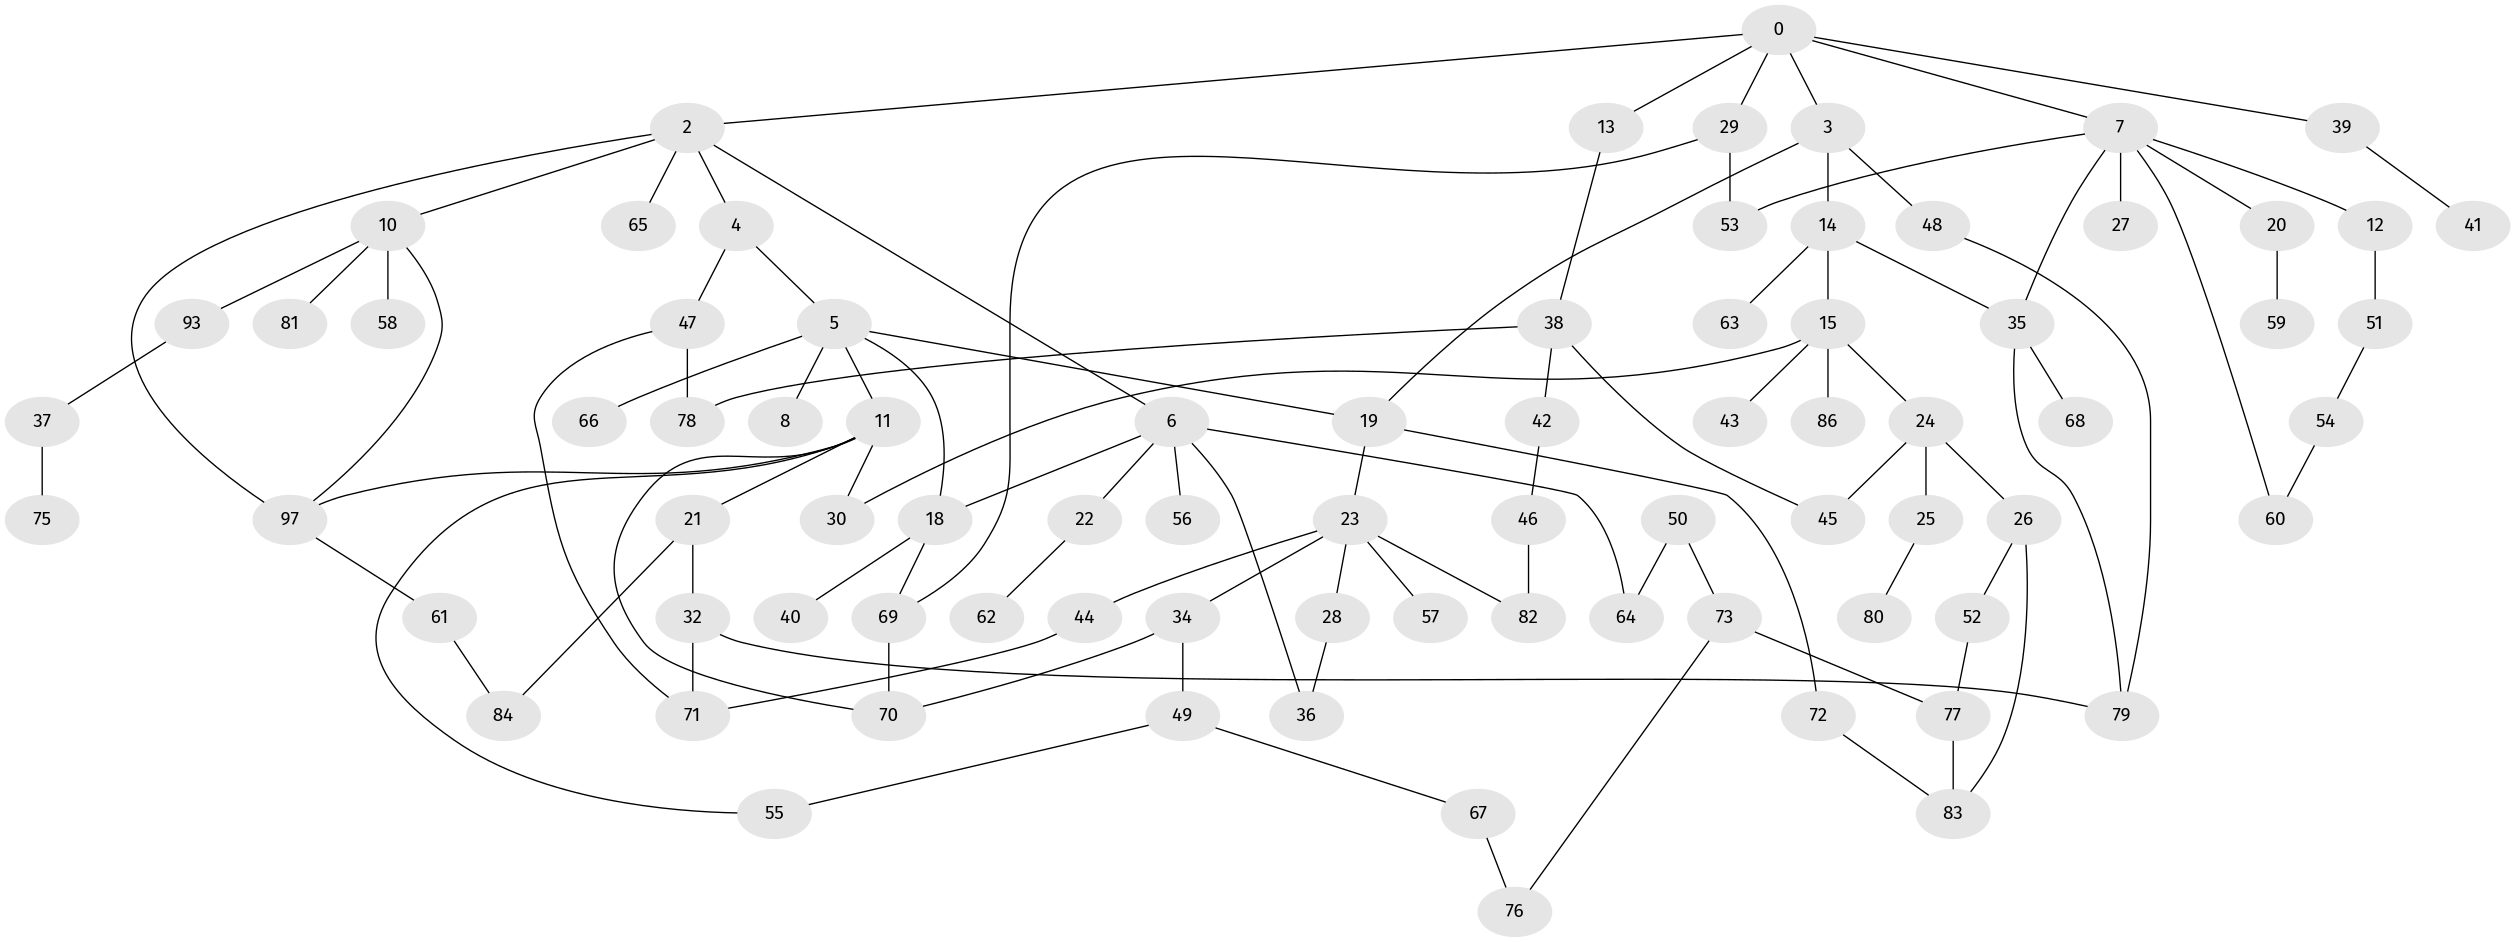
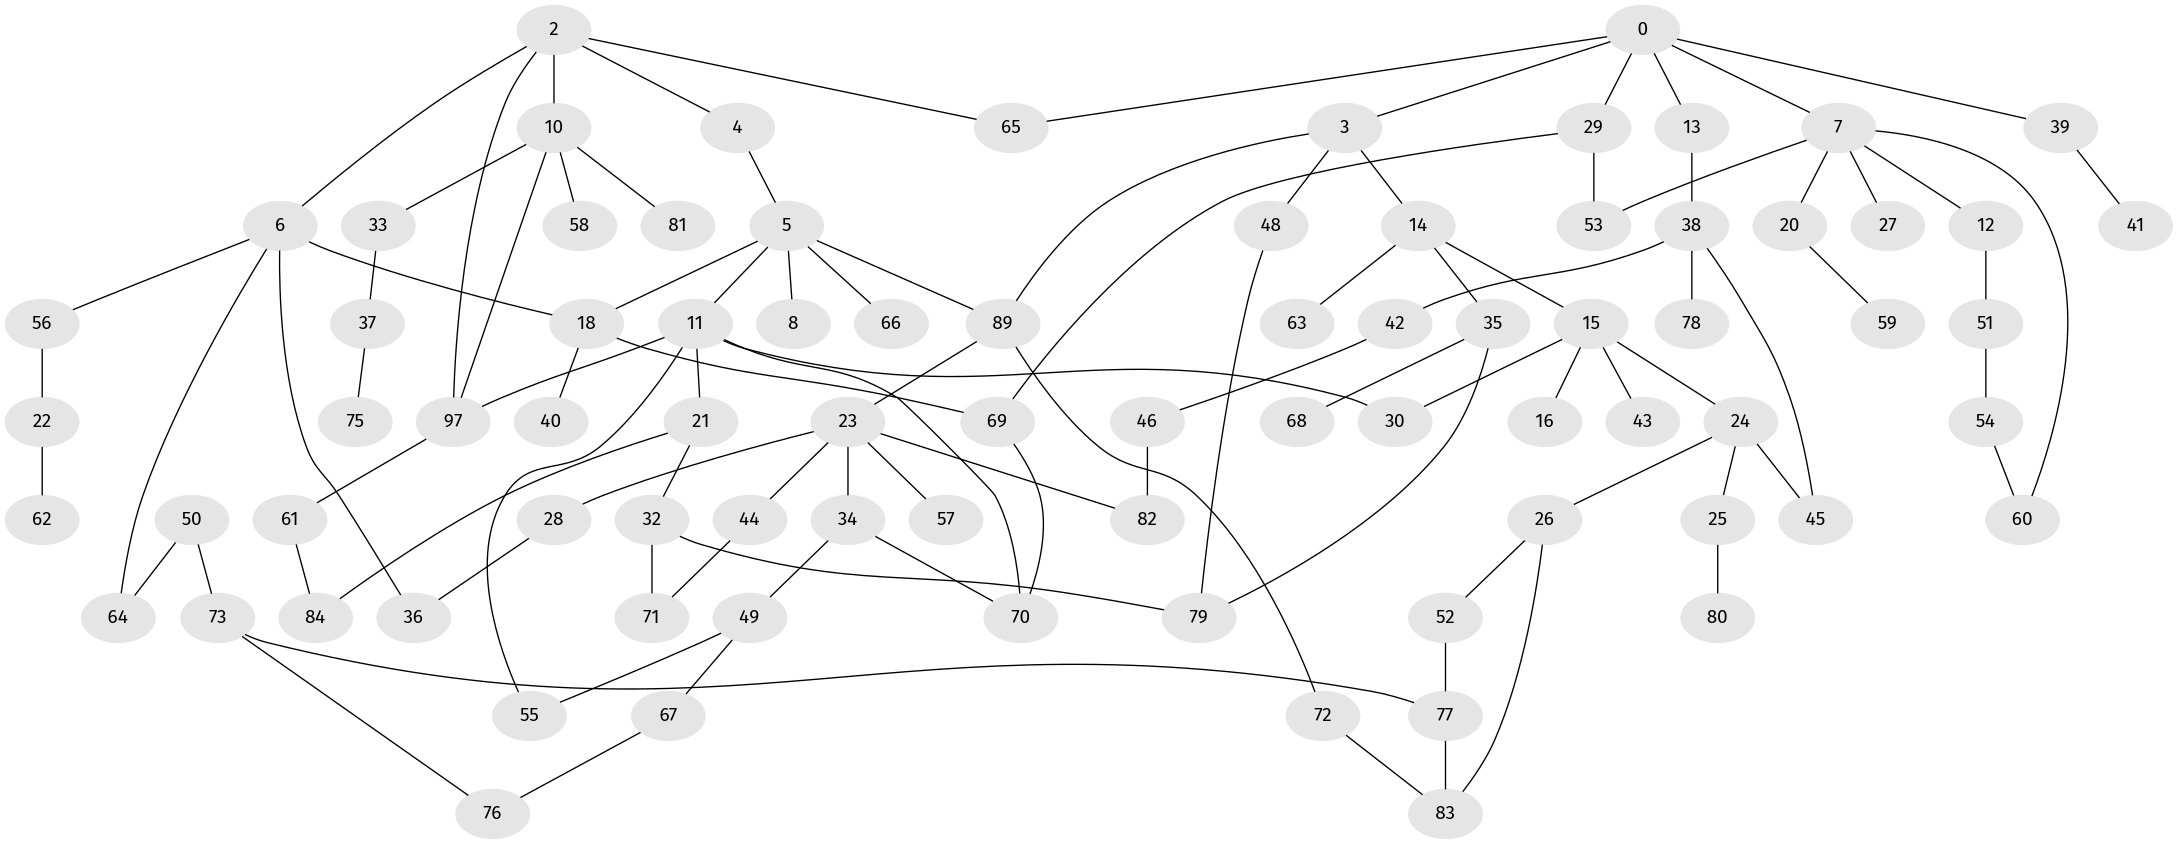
  graph {
    fontname="Fira Sans"
    node [color=gray90 fontname="Fira Sans" style=filled]
    edge [fontname="Fira Sans"]
    n1 [label=0]
    2
    3
    7
    13
    29
    39
    4
    6
    10
    n11 [label=97]
    65
    14
-   19
+   19 [label=89]
    48
    12
    20
    27
    35
    53
    60
    38
    69
    41
    5
-   47
    18
    22
    36
    56
    64
-   33 [label=93]
+   33
    58
    81
    61
    15
    63
    23
    72
    79
    8
    11
    66
    71
    78
    21
    30
    55
    70
    40
    62
    51
    59
    68
    37
    32
    n57 [label=84]
    54
    45
    42
-   16 [label=86]
+   16
    24
    43
    25
    26
    28
    34
    44
    57
    82
    83
    49
    80
    52
    77
    50
    73
    75
    67
    46
    76
-   n1 -- 2
+   n1 -- 65
    n1 -- 3
    n1 -- 7
    n1 -- 13
    n1 -- 29
    n1 -- 39
    2 -- 4
    2 -- 6
    2 -- 10
    2 -- n11
    2 -- 65
    3 -- 14
    3 -- 19
    3 -- 48
    7 -- 12
    7 -- 20
    7 -- 27
-   7 -- 35
    7 -- 53
    7 -- 60
    13 -- 38
    29 -- 53
    29 -- 69
    39 -- 41
    4 -- 5
-   4 -- 47
    6 -- 18
-   6 -- 22
+   56 -- 22
    6 -- 36
    6 -- 56
    6 -- 64
    10 -- n11
    10 -- 33
    10 -- 58
    10 -- 81
    n11 -- 61
    14 -- 35
    14 -- 15
    14 -- 63
    19 -- 23
    19 -- 72
    48 -- 79
    12 -- 51
    20 -- 59
    35 -- 79
    35 -- 68
    38 -- 78
    38 -- 45
    38 -- 42
    69 -- 70
    5 -- 19
    5 -- 18
    5 -- 8
    5 -- 11
    5 -- 66
-   47 -- 71
-   47 -- 78
    18 -- 69
    18 -- 40
    22 -- 62
    33 -- 37
    61 -- n57
    15 -- 30
    15 -- 16
    15 -- 24
    15 -- 43
    23 -- 28
    23 -- 34
    23 -- 44
    23 -- 57
    23 -- 82
    72 -- 83
    11 -- n11
    11 -- 21
    11 -- 30
    11 -- 55
    11 -- 70
    21 -- 32
    21 -- n57
    51 -- 54
    37 -- 75
    32 -- 79
    32 -- 71
    54 -- 60
    42 -- 46
    24 -- 45
    24 -- 25
    24 -- 26
    25 -- 80
    26 -- 83
    26 -- 52
    28 -- 36
    34 -- 70
    34 -- 49
    44 -- 71
    49 -- 55
    49 -- 67
    52 -- 77
    77 -- 83
    50 -- 64
    50 -- 73
    73 -- 77
    73 -- 76
    67 -- 76
    46 -- 82
  }
